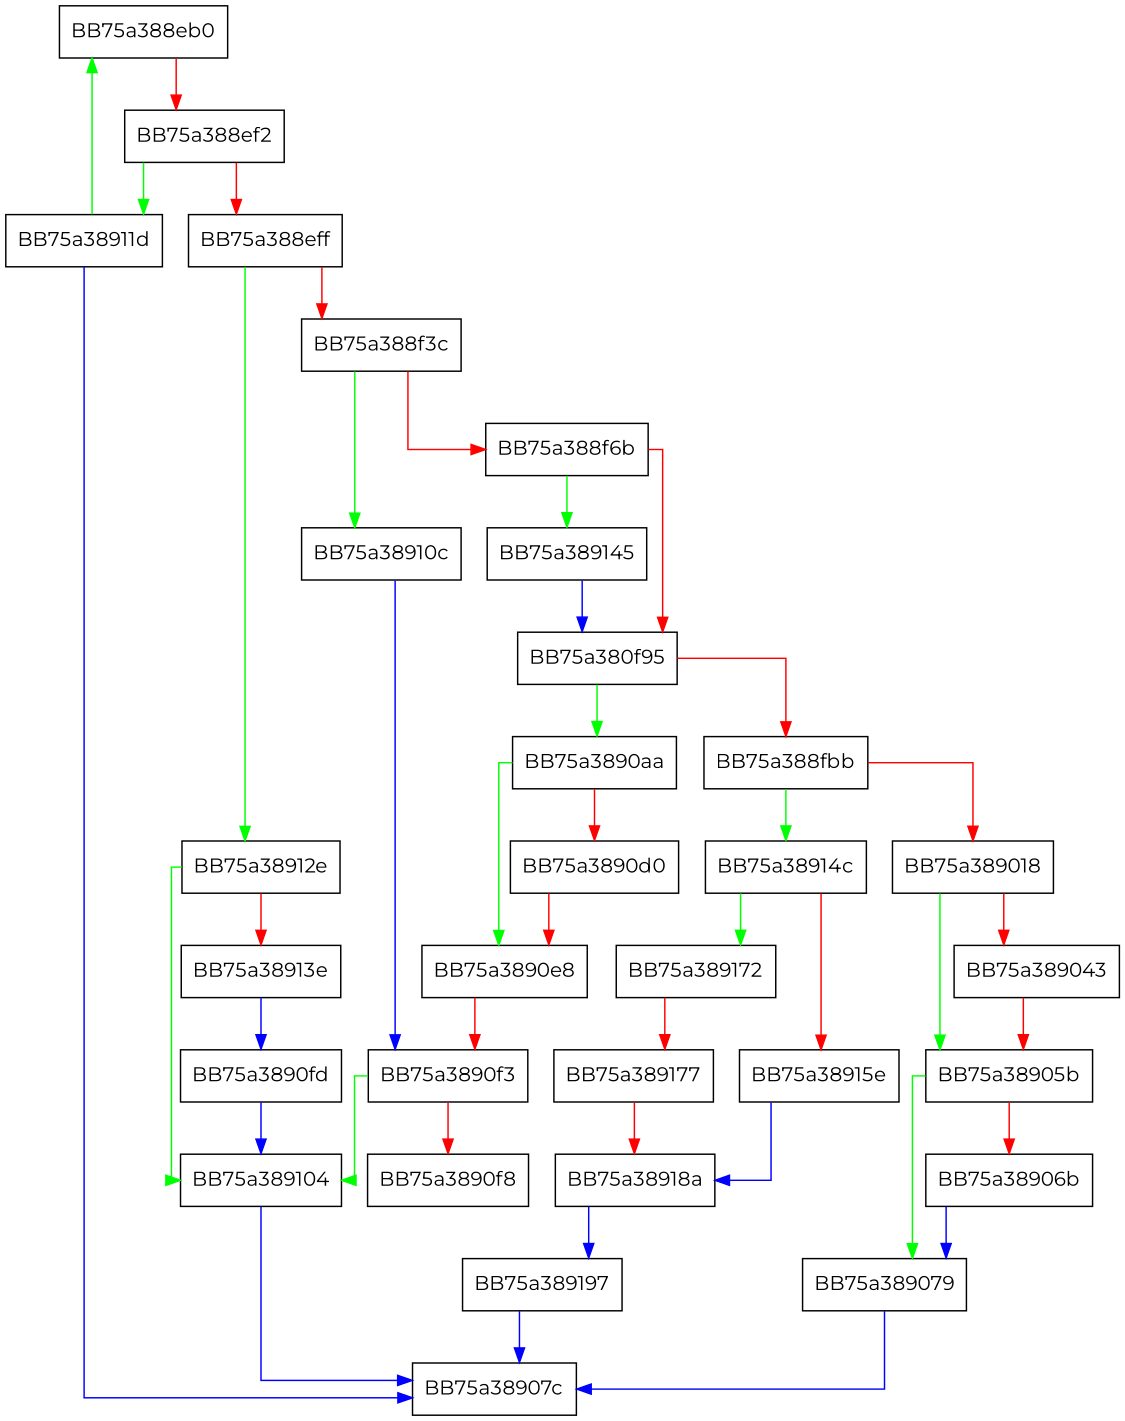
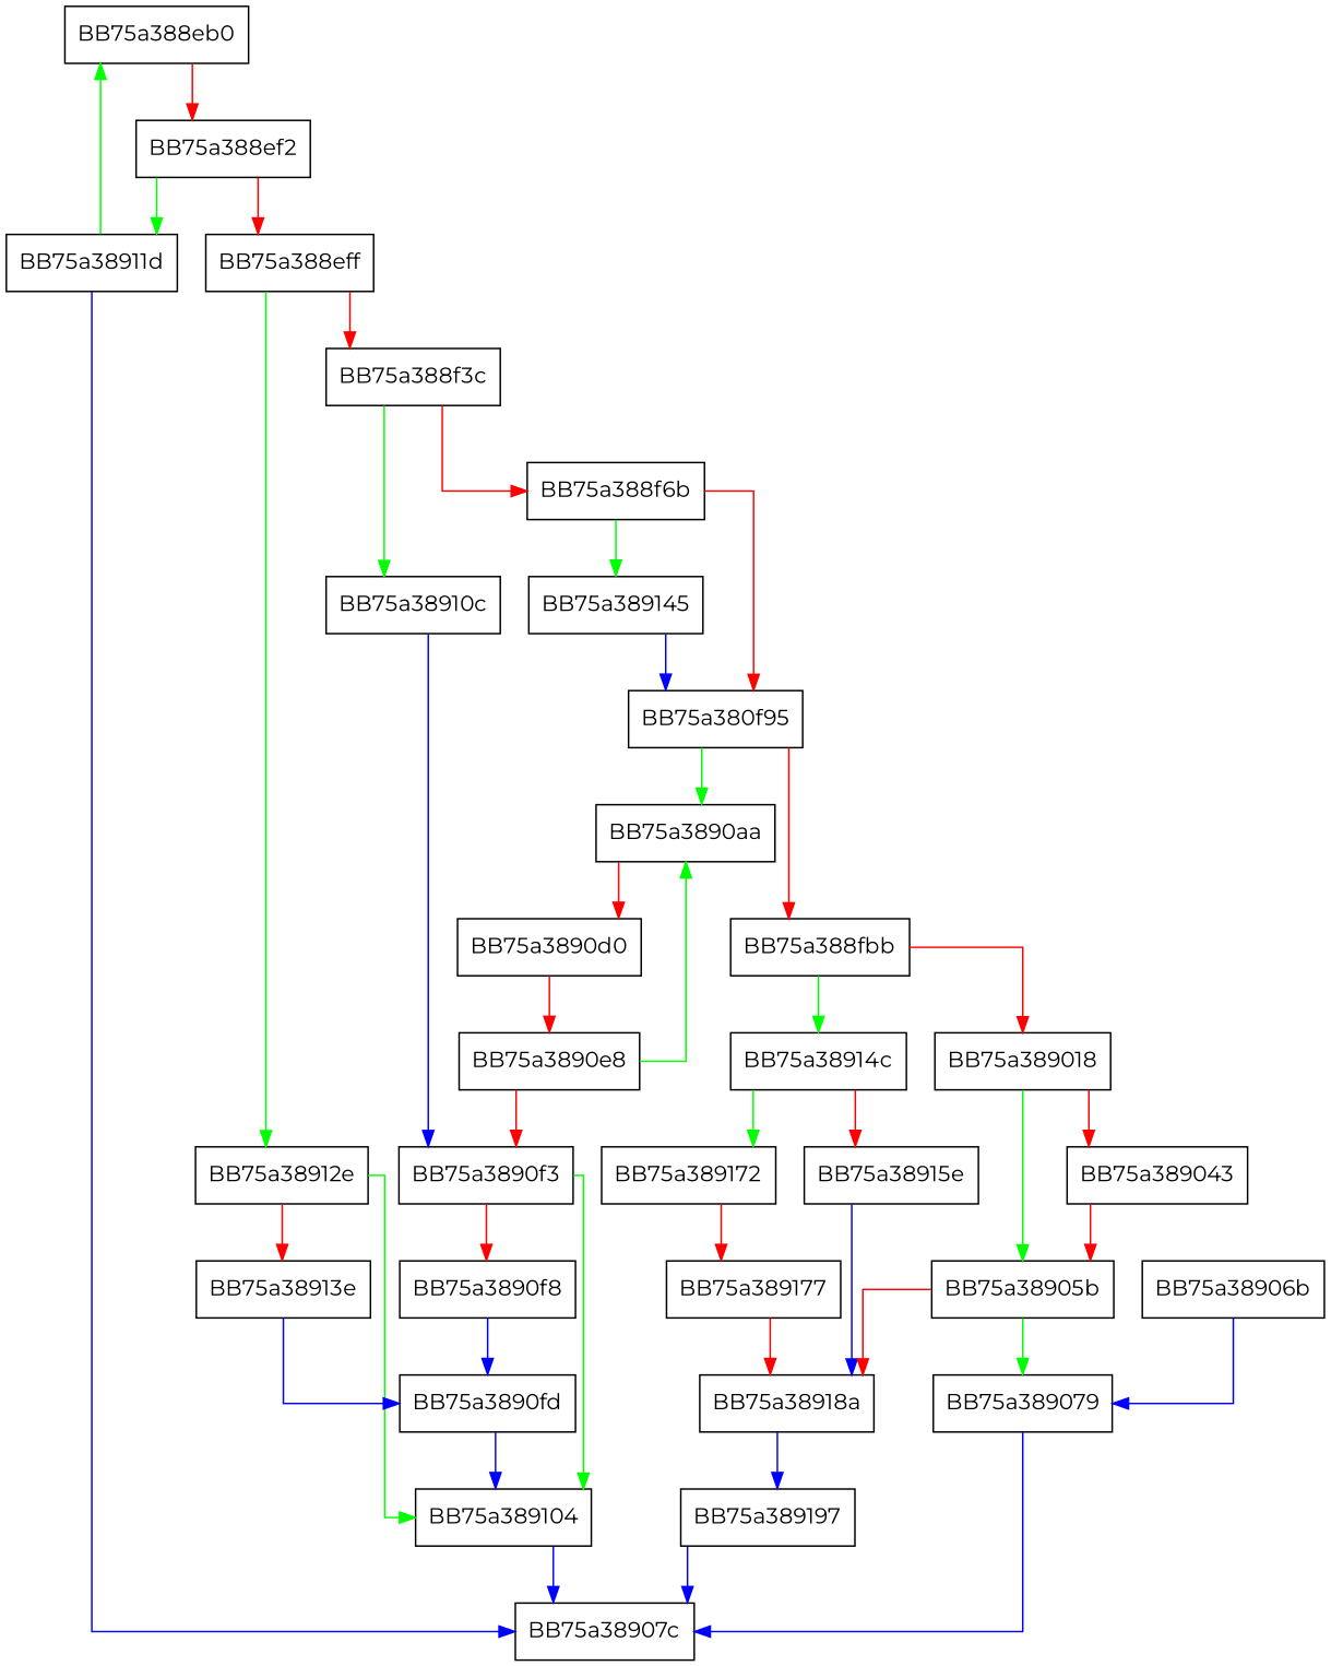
  digraph {
    fontname=Montserrat
    splines=ortho
    node [fontname=Montserrat shape=box]
    edge [color=red fontname=Montserrat]
    BB75a388eb0
    BB75a388ef2
    BB75a38911d
    BB75a38907c
    BB75a388eff
    BB75a38912e
    BB75a388f3c
    BB75a389104
    BB75a38913e
    BB75a38910c
    BB75a388f6b
    BB75a3890fd
    BB75a3890f3
    BB75a389145
    n15 [label=BB75a380f95]
    BB75a3890f8
    BB75a3890aa
    BB75a388fbb
    BB75a3890e8
    BB75a3890d0
    BB75a38914c
    n22 [label=BB75a389018]
    BB75a389172
    BB75a38915e
    BB75a38905b
    BB75a389043
    BB75a389177
    BB75a38918a
    BB75a389079
    BB75a38906b
    BB75a389197
    BB75a388eb0 -> BB75a388ef2
    BB75a388ef2 -> BB75a38911d [color=green]
    BB75a388ef2 -> BB75a388eff
    BB75a38911d -> BB75a388eb0 [color=green]
    BB75a38911d -> BB75a38907c [color=blue]
    BB75a388eff -> BB75a38912e [color=green]
    BB75a388eff -> BB75a388f3c
    BB75a38912e -> BB75a389104 [color=green]
    BB75a38912e -> BB75a38913e
    BB75a388f3c -> BB75a38910c [color=green]
    BB75a388f3c -> BB75a388f6b
    BB75a389104 -> BB75a38907c [color=blue]
    BB75a38913e -> BB75a3890fd [color=blue]
    BB75a38910c -> BB75a3890f3 [color=blue]
    BB75a388f6b -> BB75a389145 [color=green]
    BB75a388f6b -> n15
    BB75a3890fd -> BB75a389104 [color=blue]
    BB75a3890f3 -> BB75a389104 [color=green]
    BB75a3890f3 -> BB75a3890f8
    BB75a389145 -> n15 [color=blue]
    n15 -> BB75a3890aa [color=green]
    n15 -> BB75a388fbb
-   BB75a3890aa -> BB75a3890e8 [color=green]
+   BB75a3890f8 -> BB75a3890fd [color=blue]
+   BB75a3890e8 -> BB75a3890aa [color=green]
    BB75a3890aa -> BB75a3890d0
    BB75a388fbb -> BB75a38914c [color=green]
    BB75a388fbb -> n22
    BB75a3890e8 -> BB75a3890f3
    BB75a3890d0 -> BB75a3890e8
    BB75a38914c -> BB75a389172 [color=green]
    BB75a38914c -> BB75a38915e
    n22 -> BB75a38905b [color=green]
    n22 -> BB75a389043
    BB75a389172 -> BB75a389177
    BB75a38915e -> BB75a38918a [color=blue]
    BB75a38905b -> BB75a389079 [color=green]
-   BB75a38905b -> BB75a38906b
+   BB75a38905b -> BB75a38918a
    BB75a389043 -> BB75a38905b
    BB75a389177 -> BB75a38918a
    BB75a38918a -> BB75a389197 [color=blue]
    BB75a389079 -> BB75a38907c [color=blue]
    BB75a38906b -> BB75a389079 [color=blue]
    BB75a389197 -> BB75a38907c [color=blue]
  }
